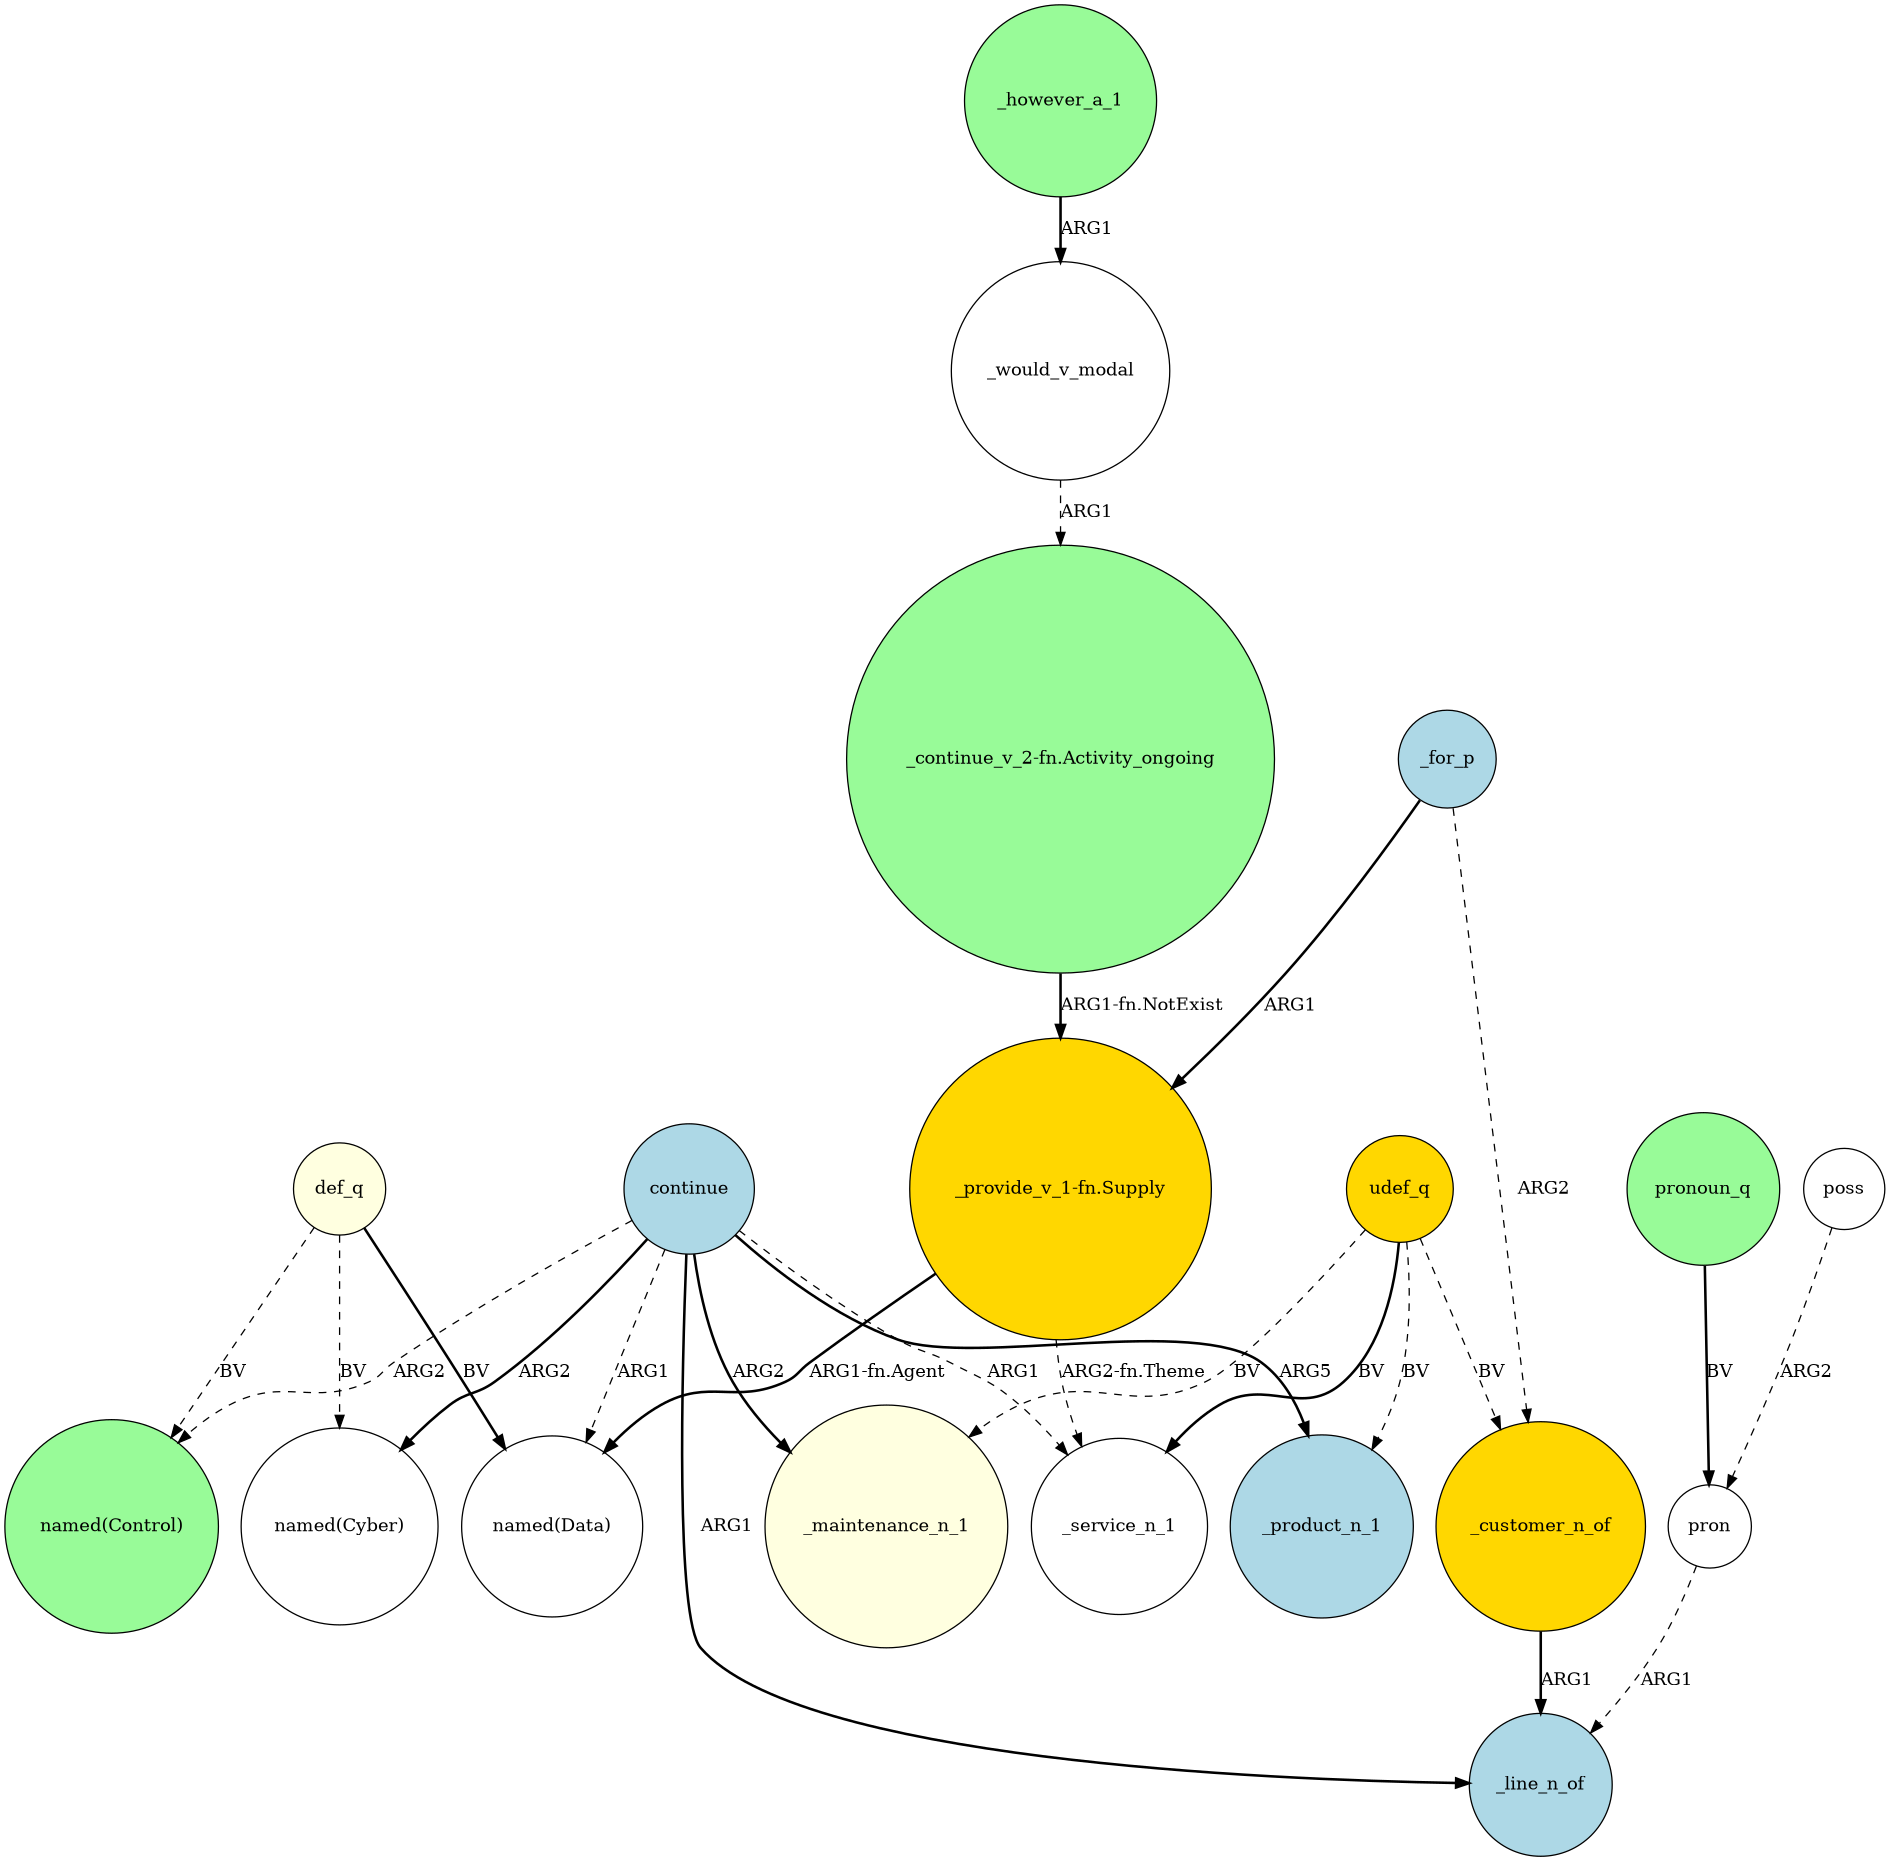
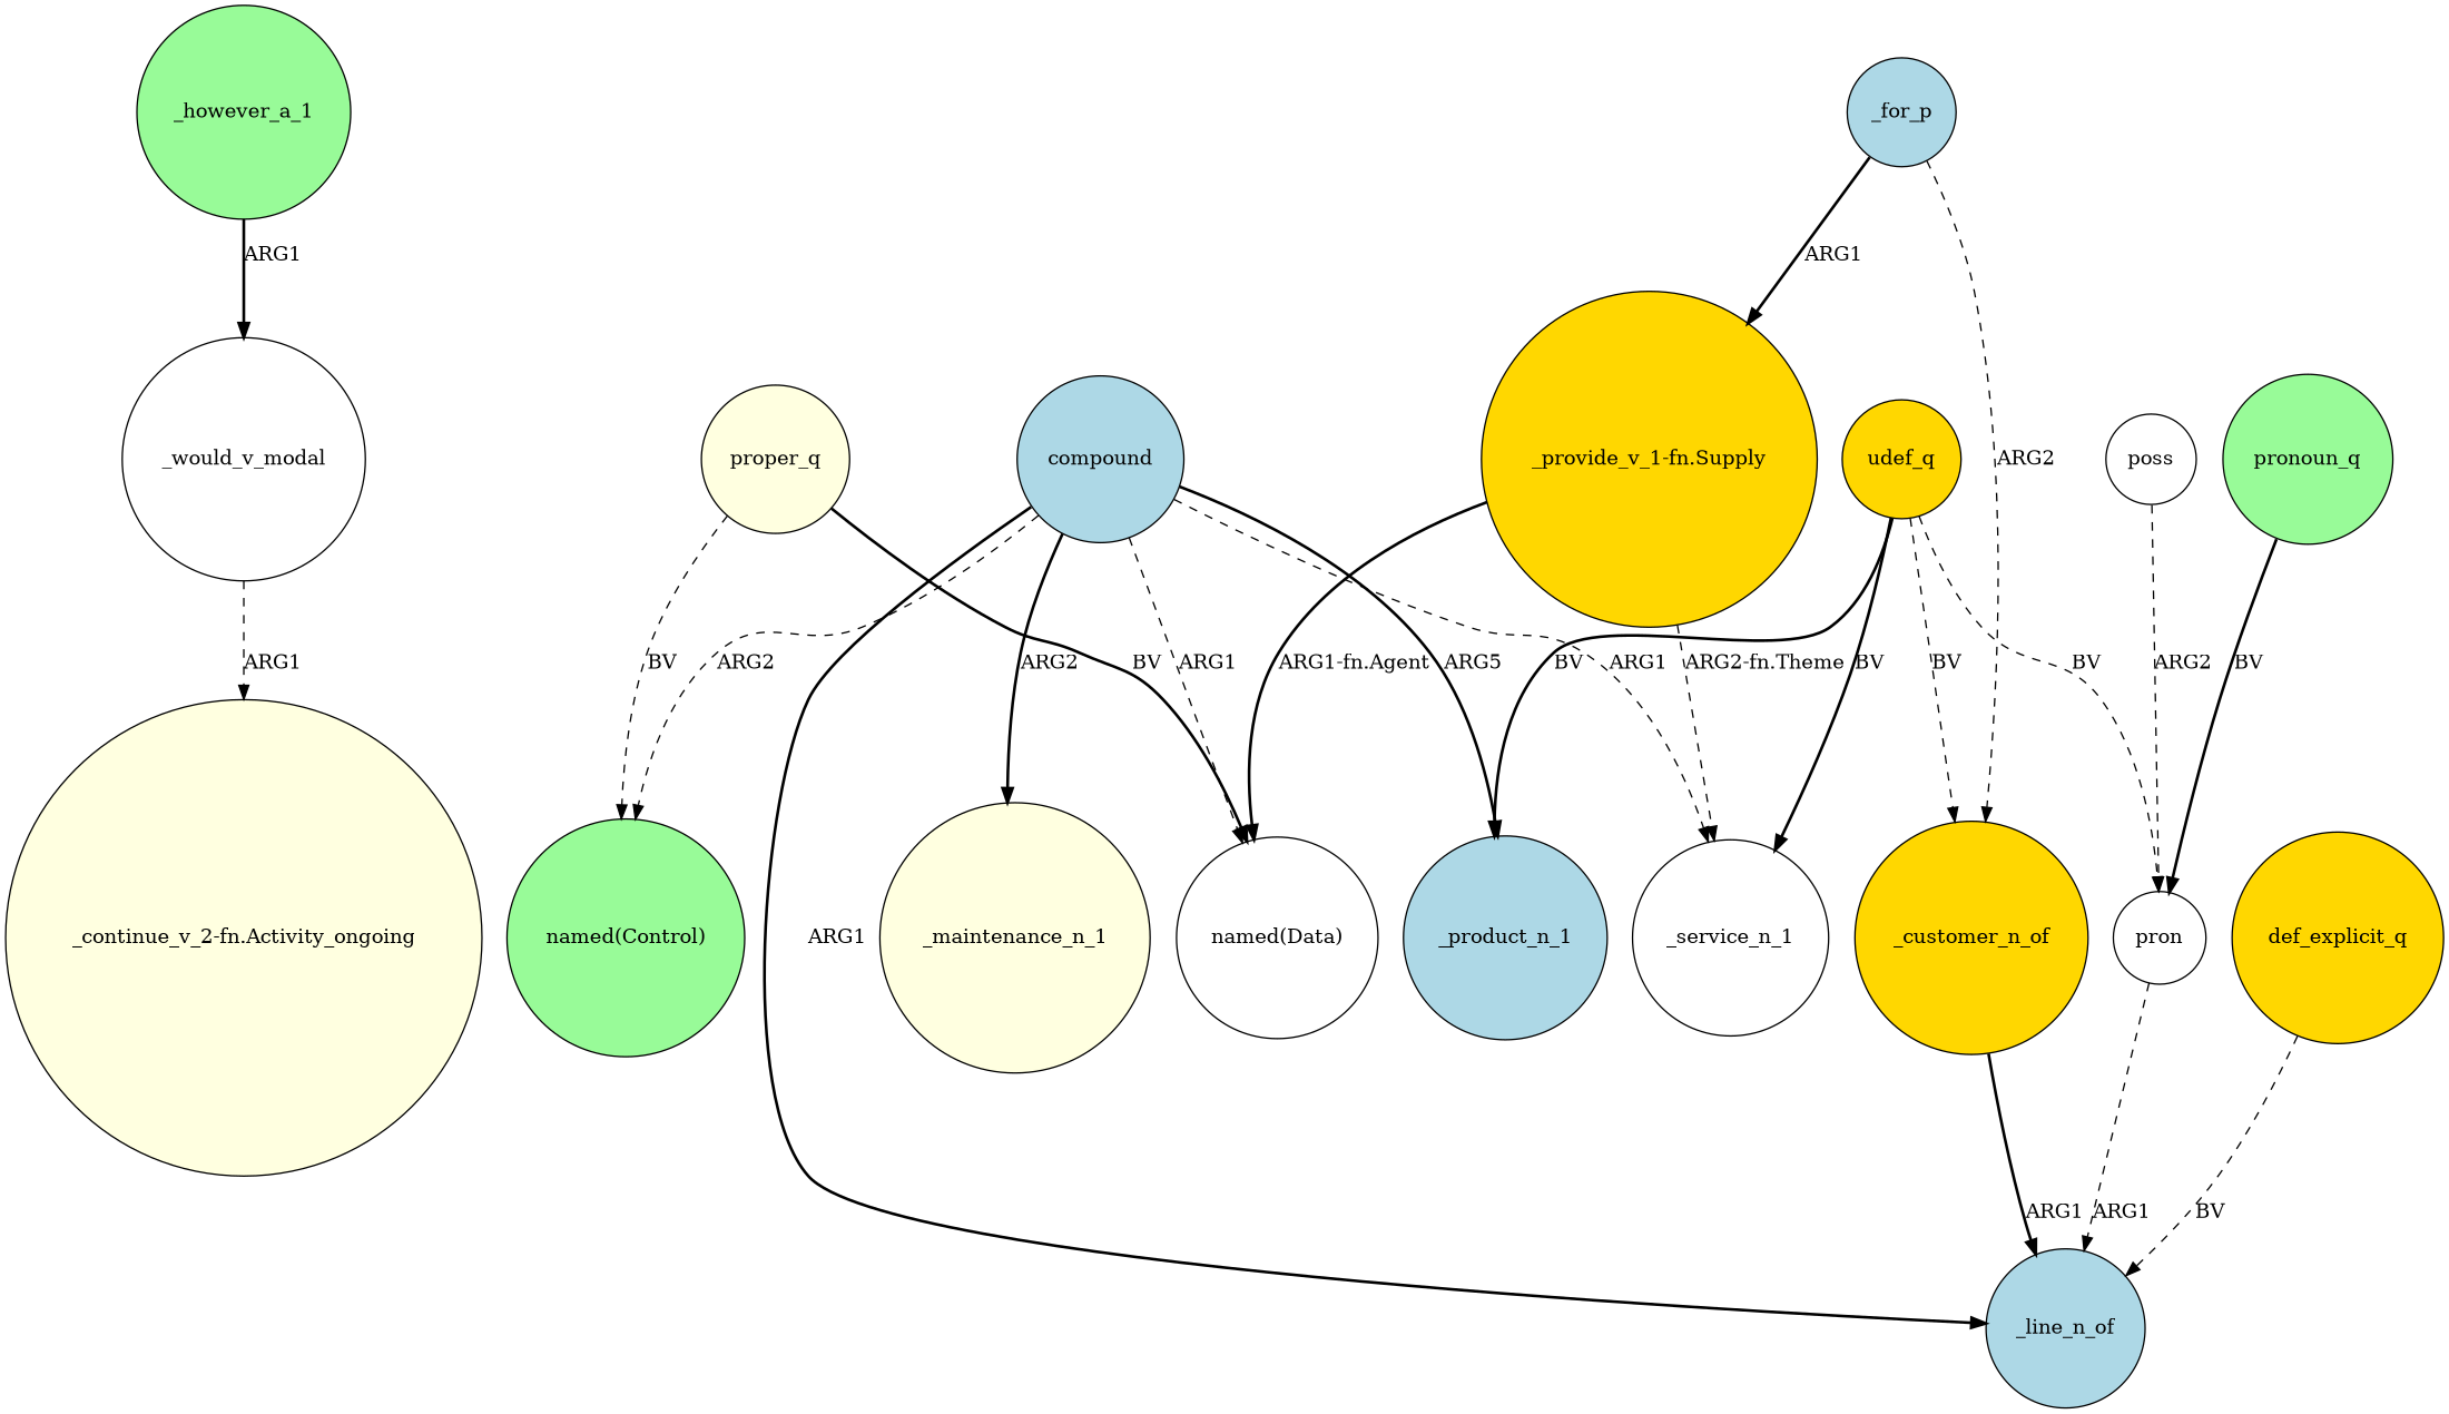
  digraph {
    node [fillcolor=white shape=circle style=filled]
    edge [style=bold]
-   "_continue_v_2-fn.Activity_ongoing" [fillcolor=palegreen]
+   "_continue_v_2-fn.Activity_ongoing" [fillcolor=lightyellow]
    "_provide_v_1-fn.Supply" [fillcolor=gold]
    _service_n_1
    "named(Data)"
    poss
    pron
    _line_n_of [fillcolor=lightblue]
-   compound [fillcolor=lightblue label=continue]
+   def_explicit_q [fillcolor=gold]
+   compound [fillcolor=lightblue]
    "named(Control)" [fillcolor=palegreen]
    _product_n_1 [fillcolor=lightblue]
-   "named(Cyber)"
    _maintenance_n_1 [fillcolor=lightyellow]
    _for_p [fillcolor=lightblue]
    _customer_n_of [fillcolor=gold]
-   proper_q [fillcolor=lightyellow label=def_q]
+   proper_q [fillcolor=lightyellow]
    pronoun_q [fillcolor=palegreen]
    udef_q [fillcolor=gold]
    _would_v_modal
    _however_a_1 [fillcolor=palegreen]
-   "_continue_v_2-fn.Activity_ongoing" -> "_provide_v_1-fn.Supply" [label="ARG1-fn.NotExist"]
    "_provide_v_1-fn.Supply" -> _service_n_1 [label="ARG2-fn.Theme" style=dashed]
    "_provide_v_1-fn.Supply" -> "named(Data)" [label="ARG1-fn.Agent"]
    poss -> pron [label=ARG2 style=dashed]
    pron -> _line_n_of [label=ARG1 style=dashed]
+   def_explicit_q -> _line_n_of [label=BV style=dashed]
    compound -> _service_n_1 [label=ARG1 style=dashed]
    compound -> "named(Data)" [label=ARG1 style=dashed]
    compound -> _line_n_of [label=ARG1]
    compound -> "named(Control)" [label=ARG2 style=dashed]
    compound -> _product_n_1 [label=ARG5]
-   compound -> "named(Cyber)" [label=ARG2]
    compound -> _maintenance_n_1 [label=ARG2]
    _for_p -> "_provide_v_1-fn.Supply" [label=ARG1]
    _for_p -> _customer_n_of [label=ARG2 style=dashed]
    _customer_n_of -> _line_n_of [label=ARG1]
    proper_q -> "named(Data)" [label=BV]
    proper_q -> "named(Control)" [label=BV style=dashed]
-   proper_q -> "named(Cyber)" [label=BV style=dashed]
    pronoun_q -> pron [label=BV]
    udef_q -> _service_n_1 [label=BV]
-   udef_q -> _product_n_1 [label=BV style=dashed]
-   udef_q -> _maintenance_n_1 [label=BV style=dashed]
+   udef_q -> _product_n_1 [label=BV]
+   udef_q -> pron [label=BV style=dashed]
    udef_q -> _customer_n_of [label=BV style=dashed]
    _would_v_modal -> "_continue_v_2-fn.Activity_ongoing" [label=ARG1 style=dashed]
    _however_a_1 -> _would_v_modal [label=ARG1]
  }
